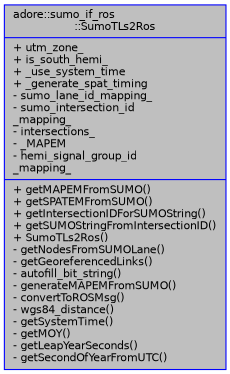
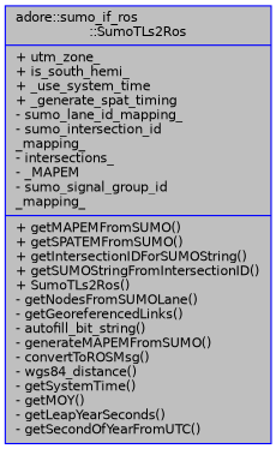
  digraph {
    fontname="DejaVu Sans"
-   n1 [color=blue fillcolor=grey75 fontcolor=black fontname="DejaVu Sans" fontsize=10 height=0.2 label="{adore::sumo_if_ros\l::SumoTLs2Ros\n|+ utm_zone_\l+ is_south_hemi_\l+ _use_system_time\l+ _generate_spat_timing\l- sumo_lane_id_mapping_\l- sumo_intersection_id\l_mapping_\l- intersections_\l- _MAPEM\l- hemi_signal_group_id\l_mapping_\l|+ getMAPEMFromSUMO()\l+ getSPATEMFromSUMO()\l+ getIntersectionIDForSUMOString()\l+ getSUMOStringFromIntersectionID()\l+ SumoTLs2Ros()\l- getNodesFromSUMOLane()\l- getGeoreferencedLinks()\l- autofill_bit_string()\l- generateMAPEMFromSUMO()\l- convertToROSMsg()\l- wgs84_distance()\l- getSystemTime()\l- getMOY()\l- getLeapYearSeconds()\l- getSecondOfYearFromUTC()\l}" shape=record style=filled width=0.4]
+   n1 [color=blue fillcolor=grey75 fontcolor=black fontname="DejaVu Sans" fontsize=10 height=0.2 label="{adore::sumo_if_ros\l::SumoTLs2Ros\n|+ utm_zone_\l+ is_south_hemi_\l+ _use_system_time\l+ _generate_spat_timing\l- sumo_lane_id_mapping_\l- sumo_intersection_id\l_mapping_\l- intersections_\l- _MAPEM\l- sumo_signal_group_id\l_mapping_\l|+ getMAPEMFromSUMO()\l+ getSPATEMFromSUMO()\l+ getIntersectionIDForSUMOString()\l+ getSUMOStringFromIntersectionID()\l+ SumoTLs2Ros()\l- getNodesFromSUMOLane()\l- getGeoreferencedLinks()\l- autofill_bit_string()\l- generateMAPEMFromSUMO()\l- convertToROSMsg()\l- wgs84_distance()\l- getSystemTime()\l- getMOY()\l- getLeapYearSeconds()\l- getSecondOfYearFromUTC()\l}" shape=record style=filled width=0.4]
  }
